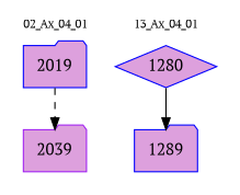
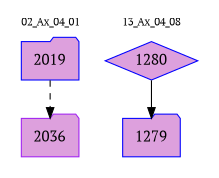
  digraph {
    fontname="PT Serif"
    node [color=blue fillcolor=plum fontname="PT Serif" shape=folder style=filled]
    edge [color=black fontname="PT Serif"]
    n1 [label=2019]
-   n2 [color=purple label=2039]
+   n2 [color=purple label=2036]
    n3 [label=1280 shape=diamond]
-   n4 [label=1289]
+   n4 [label=1279]
    subgraph cluster_1 {
      color=white
      fontsize=10
      label="02_Ax_04_01"
      n1
      n2
    }
    subgraph cluster_2 {
      color=white
      fontsize=10
-     label="13_Ax_04_01"
+     label="13_Ax_04_08"
      n3
      n4
    }
    n1 -> n2 [style=dashed]
    n3 -> n4 [style=solid]
  }
